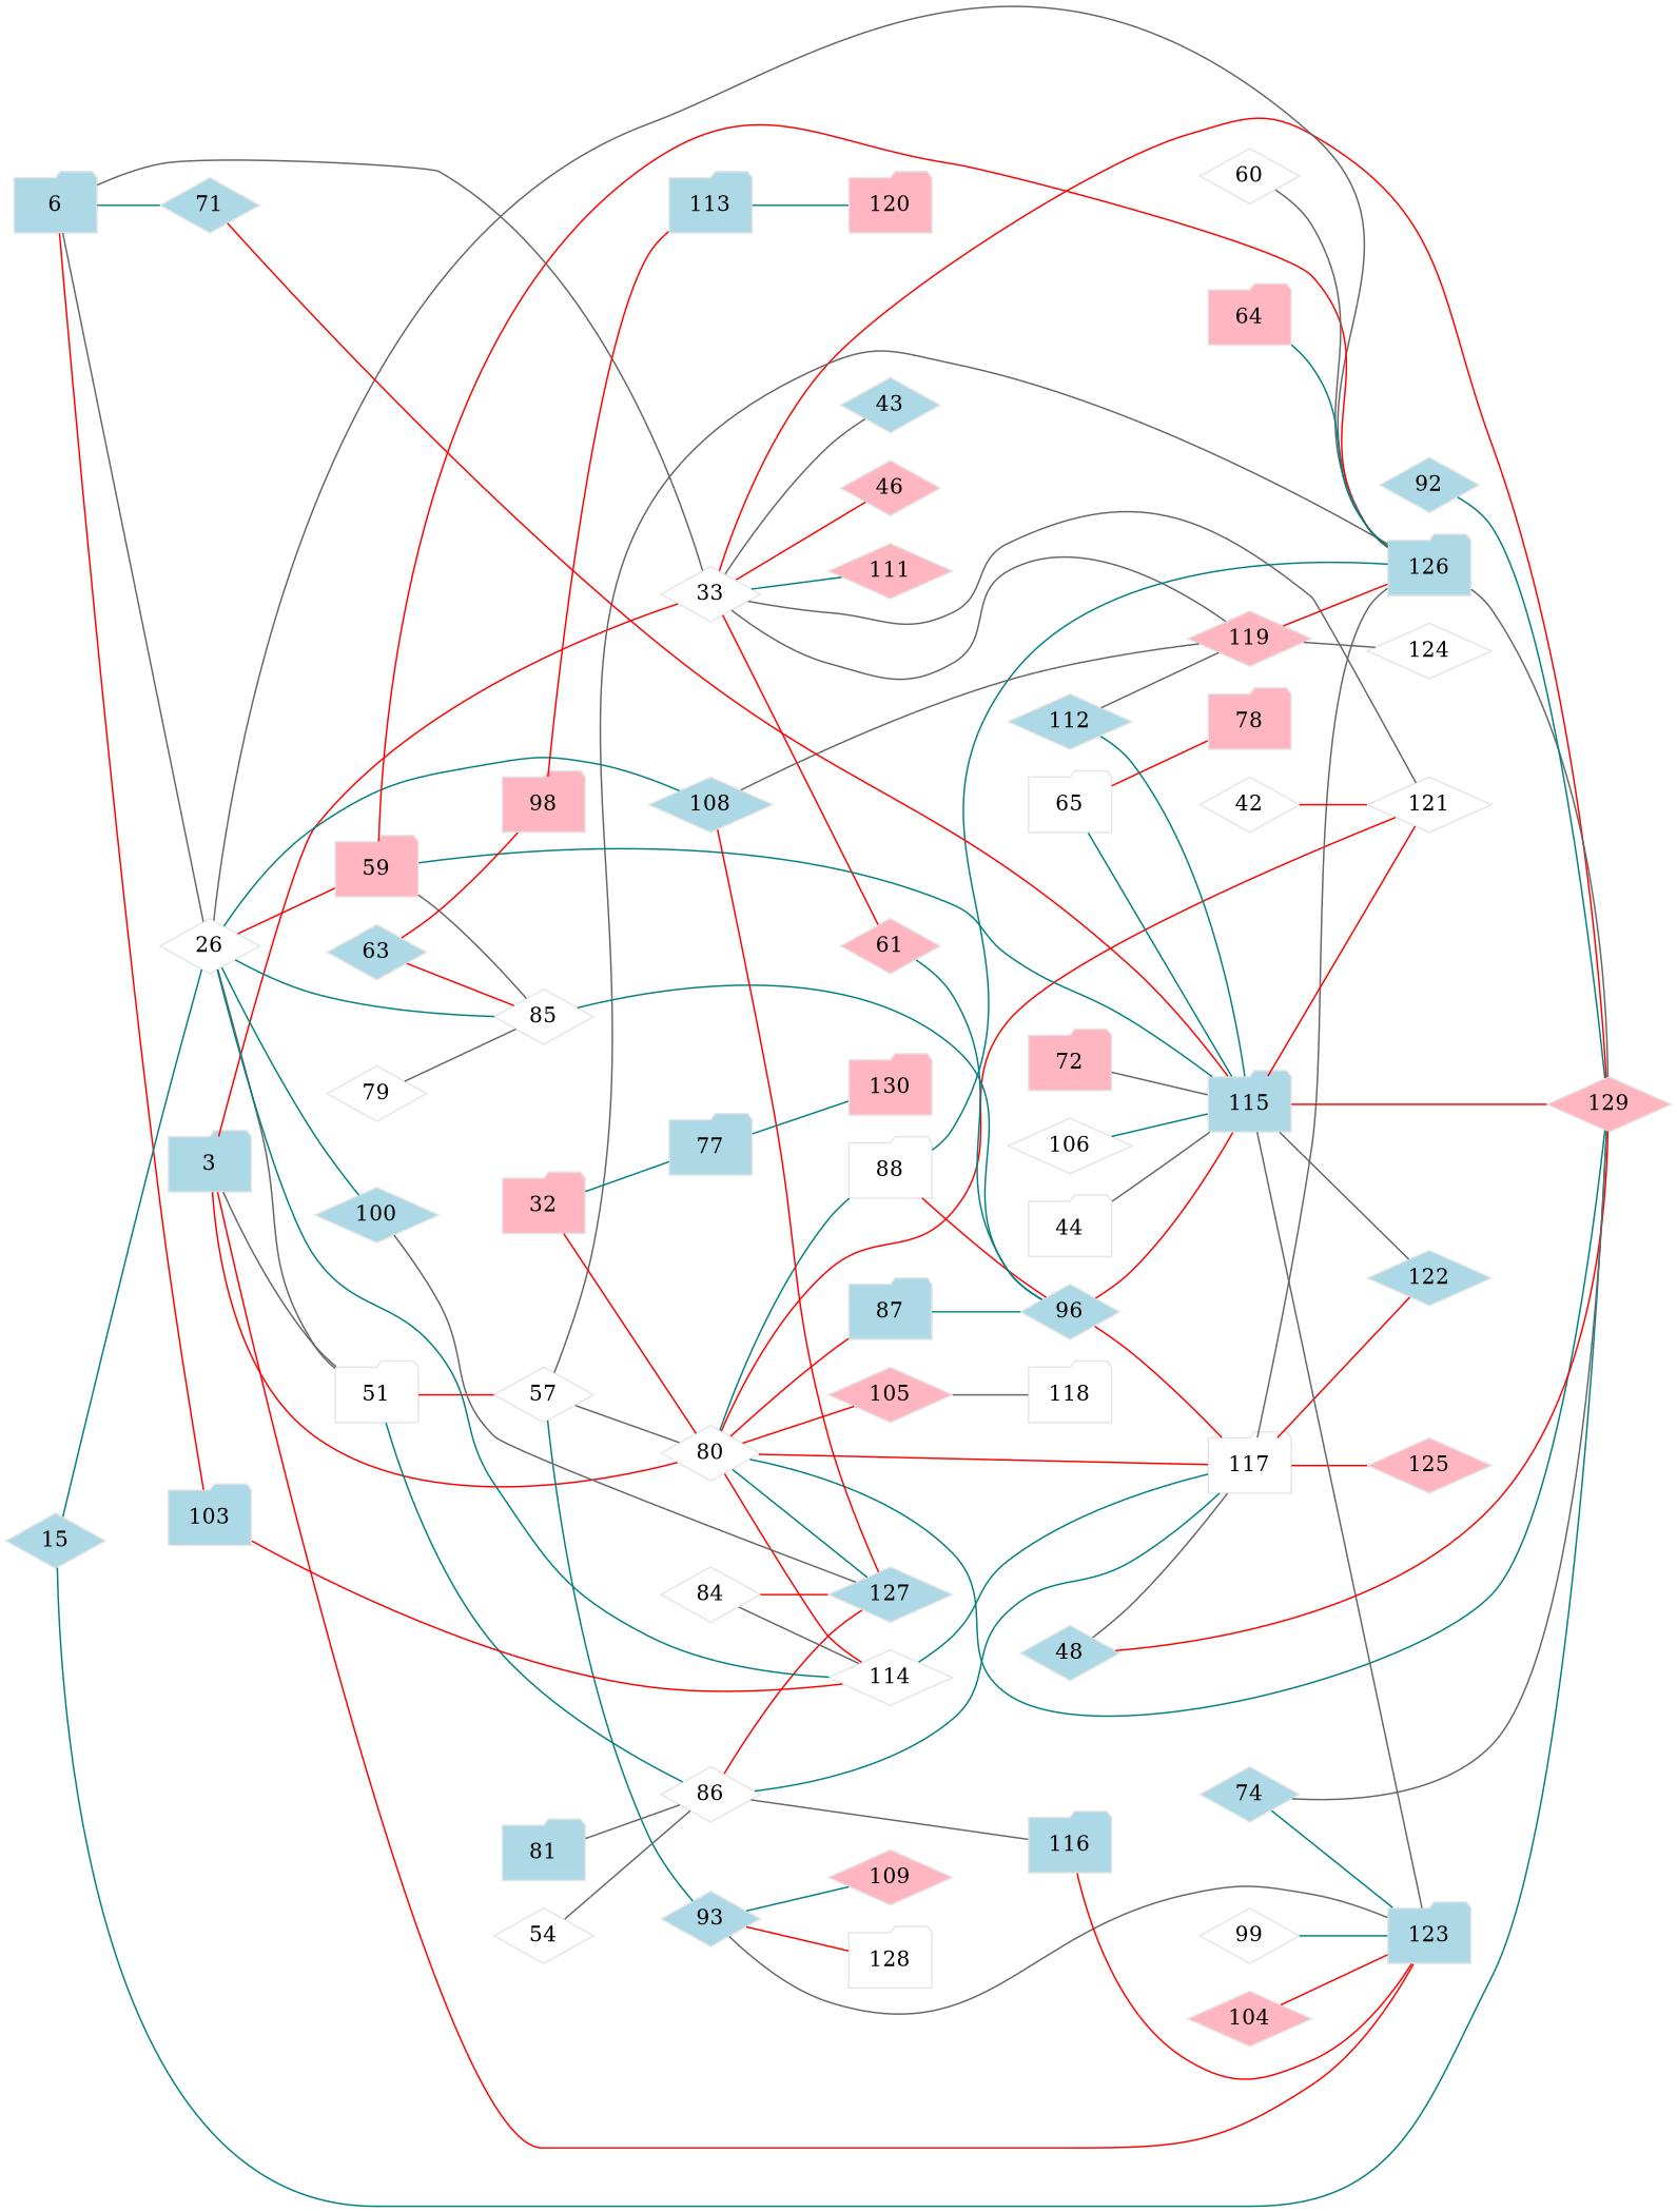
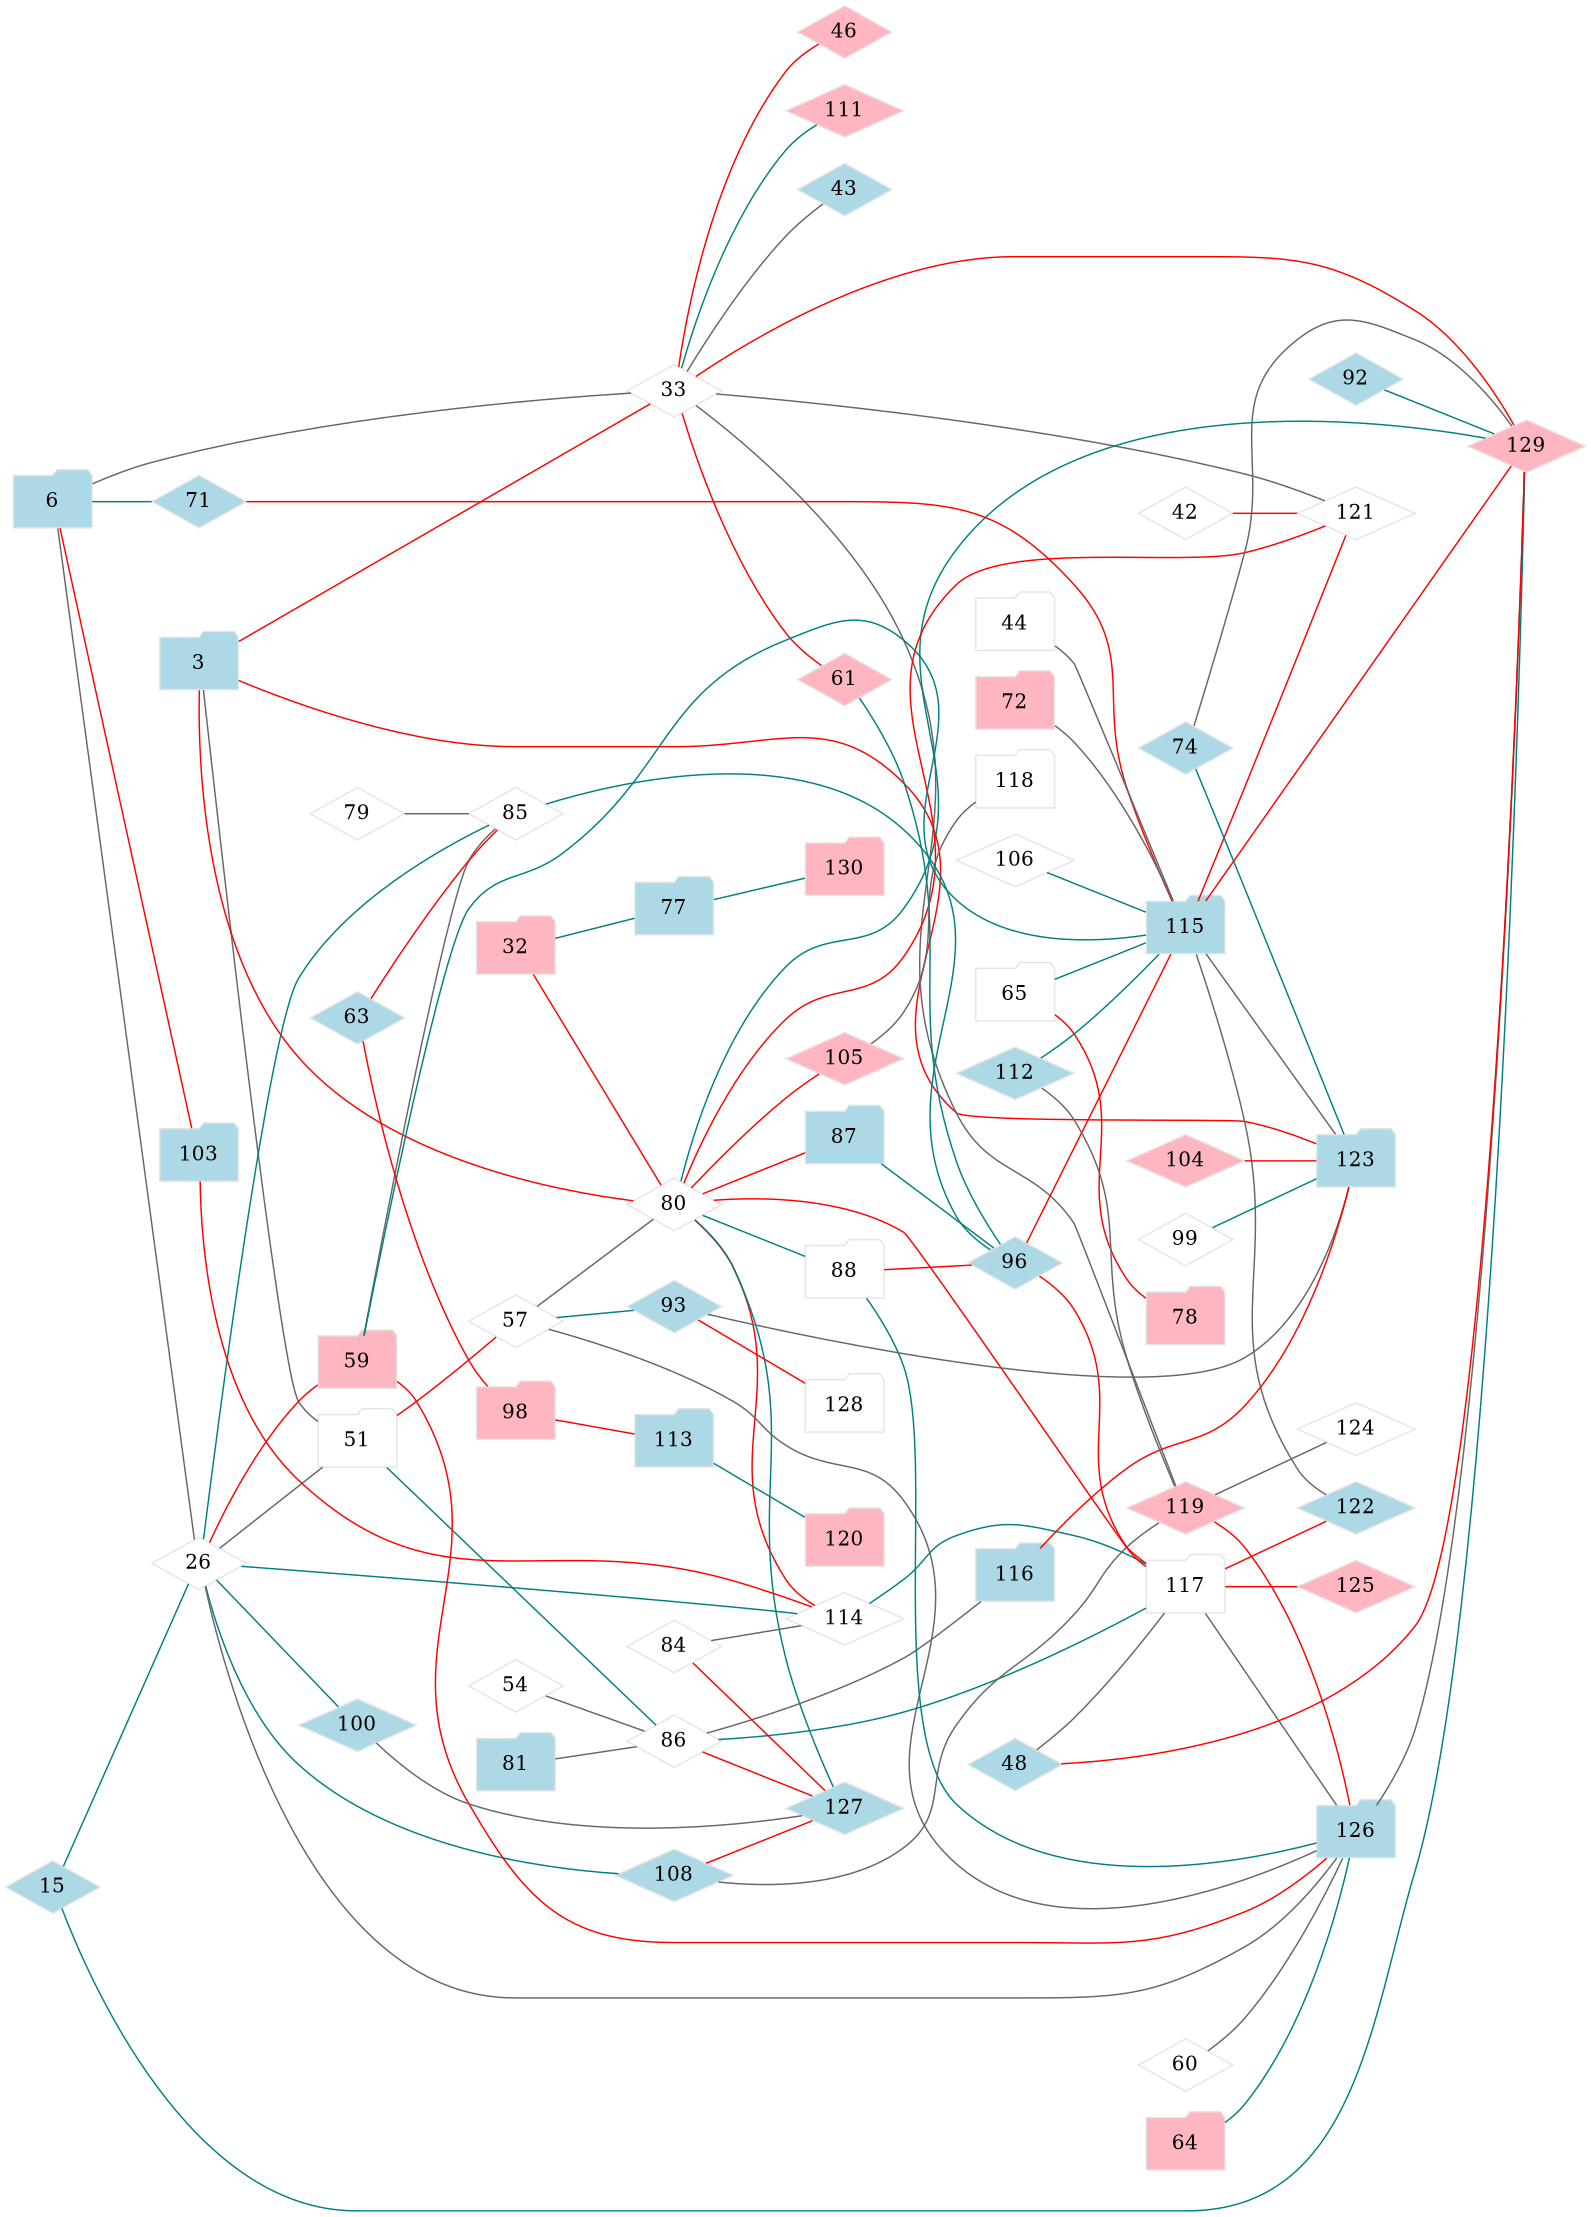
  graph {
    rankdir=LR
    node [color=gray90 fillcolor=lightblue shape=diamond style=filled]
    edge [color=red]
    3 [shape=folder super="+1"]
    33 [fillcolor=white super="+12+7+2"]
    51 [fillcolor=white shape=folder]
    80 [fillcolor=white super="+16+31+41+68"]
    123 [shape=folder super="+8+39+53+90+62"]
    129 [fillcolor=lightpink super="+14+55"]
    43
    46 [fillcolor=lightpink]
    61 [fillcolor=lightpink]
    111 [fillcolor=lightpink]
    119 [fillcolor=lightpink super="+97+101"]
    121 [fillcolor=white super="+95"]
    57 [fillcolor=white]
    86 [fillcolor=white super="+67"]
    114 [fillcolor=white super="+36+58+75+107"]
    117 [fillcolor=white shape=folder super="+82+38+94"]
    87 [shape=folder super="+83"]
    88 [fillcolor=white shape=folder]
    105 [fillcolor=lightpink]
    127 [super="+37+47"]
    26 [fillcolor=white super="+13+24"]
    59 [fillcolor=lightpink shape=folder super="+29"]
    85 [fillcolor=white super="+27+70"]
    100
    108
    126 [shape=folder super="+102+110"]
    6 [shape=folder]
    71
    103 [shape=folder super="+91"]
    115 [shape=folder super="+52+25+56"]
    15
    96 [super="+20"]
    32 [fillcolor=lightpink shape=folder super="+23"]
    77 [shape=folder]
    130 [fillcolor=lightpink shape=folder]
    124 [fillcolor=white]
    42 [fillcolor=white]
    122
    44 [fillcolor=white shape=folder]
    125 [fillcolor=lightpink]
    48
    93
    116 [shape=folder]
    54 [fillcolor=white]
-   109 [fillcolor=lightpink]
    128 [fillcolor=white shape=folder]
    60 [fillcolor=white]
    63
    98 [fillcolor=lightpink shape=folder]
    113 [shape=folder]
    64 [fillcolor=lightpink shape=folder]
    65 [fillcolor=white shape=folder]
    n53 [fillcolor=lightpink label=78 shape=folder]
    72 [fillcolor=lightpink shape=folder]
    74
    79 [fillcolor=white]
    118 [fillcolor=white shape=folder]
    81 [shape=folder]
    84 [fillcolor=white]
    92
    120 [fillcolor=lightpink shape=folder]
    99 [fillcolor=white]
    104 [fillcolor=lightpink]
    106 [fillcolor=white]
    112
    3 -- 33 [weight=3]
    3 -- 51 [color=gray40]
    3 -- 80
    3 -- 123
    33 -- 129 [weight=2]
    33 -- 43 [color=gray40]
    33 -- 46
    33 -- 61
    33 -- 111 [color=teal]
    33 -- 119 [color=gray40]
    33 -- 121 [color=gray40 weight=2]
    51 -- 57
    51 -- 86 [color=teal]
    80 -- 129 [color=teal weight=3]
    80 -- 121
    80 -- 114 [weight=3]
    80 -- 117 [weight=3]
    80 -- 87
    80 -- 88 [color=teal]
    80 -- 105
    80 -- 127 [color=teal weight=2]
    61 -- 96 [color=teal]
    119 -- 126 [weight=2]
    119 -- 124 [color=gray40]
    57 -- 80 [color=gray40]
    57 -- 126 [color=gray40]
    57 -- 93 [color=teal]
    86 -- 117 [color=teal weight=2]
    86 -- 127
    86 -- 116 [color=gray40]
    114 -- 117 [color=teal]
    117 -- 126 [color=gray40]
    117 -- 122
    117 -- 125
    87 -- 96 [color=teal]
    88 -- 126 [color=teal]
    88 -- 96
    105 -- 118 [color=gray40]
    26 -- 51 [color=gray40]
    26 -- 114 [color=teal weight=2]
    26 -- 59 [weight=2]
    26 -- 85 [color=teal]
    26 -- 100 [color=teal]
    26 -- 108 [color=teal]
    26 -- 126 [color=gray40 weight=2]
    59 -- 85 [color=gray40]
    59 -- 126
    59 -- 115 [color=teal]
    85 -- 96 [color=teal]
    100 -- 127 [color=gray40]
    108 -- 119 [color=gray40]
    108 -- 127
    126 -- 129 [color=gray40 weight=3]
    6 -- 33 [color=gray40 weight=2]
    6 -- 26 [color=gray40]
    6 -- 71 [color=teal]
    6 -- 103
    71 -- 115
    103 -- 114
    115 -- 123 [color=gray40]
    115 -- 129
    115 -- 121
    115 -- 122 [color=gray40]
    15 -- 129 [color=teal]
    15 -- 26 [color=teal]
    96 -- 117 [weight=2]
    96 -- 115 [weight=2]
    32 -- 80
    32 -- 77 [color=teal]
    77 -- 130 [color=teal]
    42 -- 121
    44 -- 115 [color=gray40]
    48 -- 129
    48 -- 117 [color=gray40]
    93 -- 123 [color=gray40]
-   93 -- 109 [color=teal]
    93 -- 128
    116 -- 123
    54 -- 86 [color=gray40]
    60 -- 126 [color=gray40]
    63 -- 85
    63 -- 98
    98 -- 113
    113 -- 120 [color=teal]
    64 -- 126 [color=teal]
    65 -- 115 [color=teal]
    65 -- n53
    72 -- 115 [color=gray40]
    74 -- 123 [color=teal]
    74 -- 129 [color=gray40]
    79 -- 85 [color=gray40]
    81 -- 86 [color=gray40]
    84 -- 114 [color=gray40]
    84 -- 127
    92 -- 129 [color=teal]
    99 -- 123 [color=teal]
    104 -- 123
    106 -- 115 [color=teal]
    112 -- 119 [color=gray40]
    112 -- 115 [color=teal]
  }
